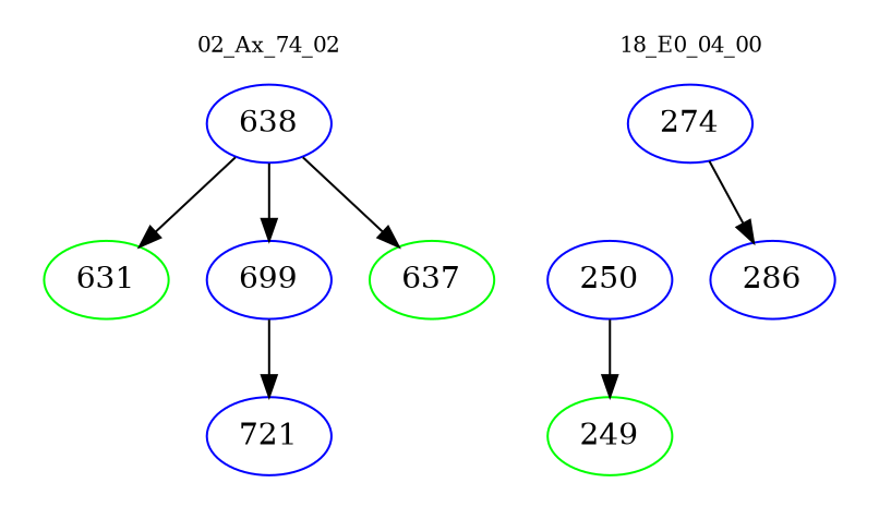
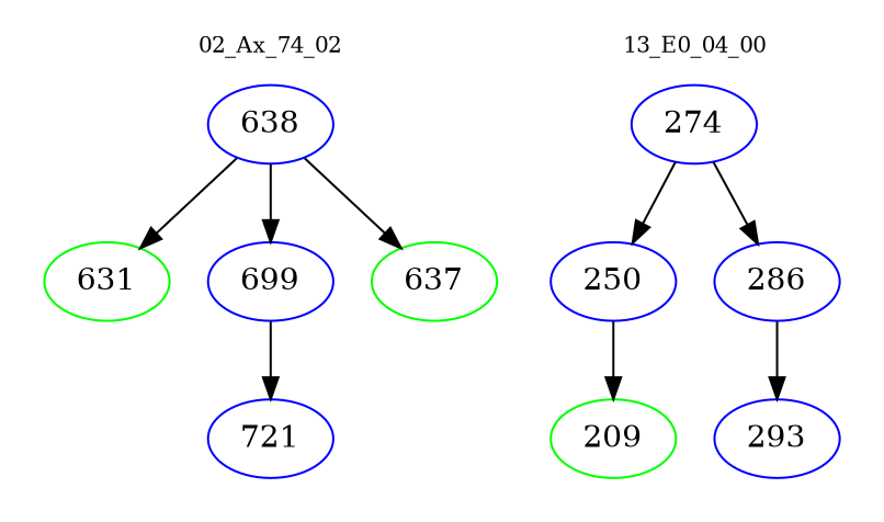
  digraph {
    node [color=blue]
    edge [color=black]
    n1 [label=638]
    n2 [color=green label=631]
    n3 [label=699]
    n4 [color=green label=637]
    n5 [label=721]
    n6 [label=274]
    n7 [label=250]
    n8 [label=286]
-   n9 [color=green label=249]
+   n9 [color=green label=209]
+   n10 [label=293]
    subgraph cluster_1 {
      color=white
      fontsize=10
      label="02_Ax_74_02"
      n1
      n2
      n3
      n4
      n5
    }
    subgraph cluster_2 {
      color=white
      fontsize=10
-     label="18_E0_04_00"
+     label="13_E0_04_00"
      n6
      n7
      n8
      n9
+     n10
    }
    n1 -> n2
    n1 -> n3
    n1 -> n4
    n3 -> n5
+   n6 -> n7
    n6 -> n8
    n7 -> n9
+   n8 -> n10
  }
